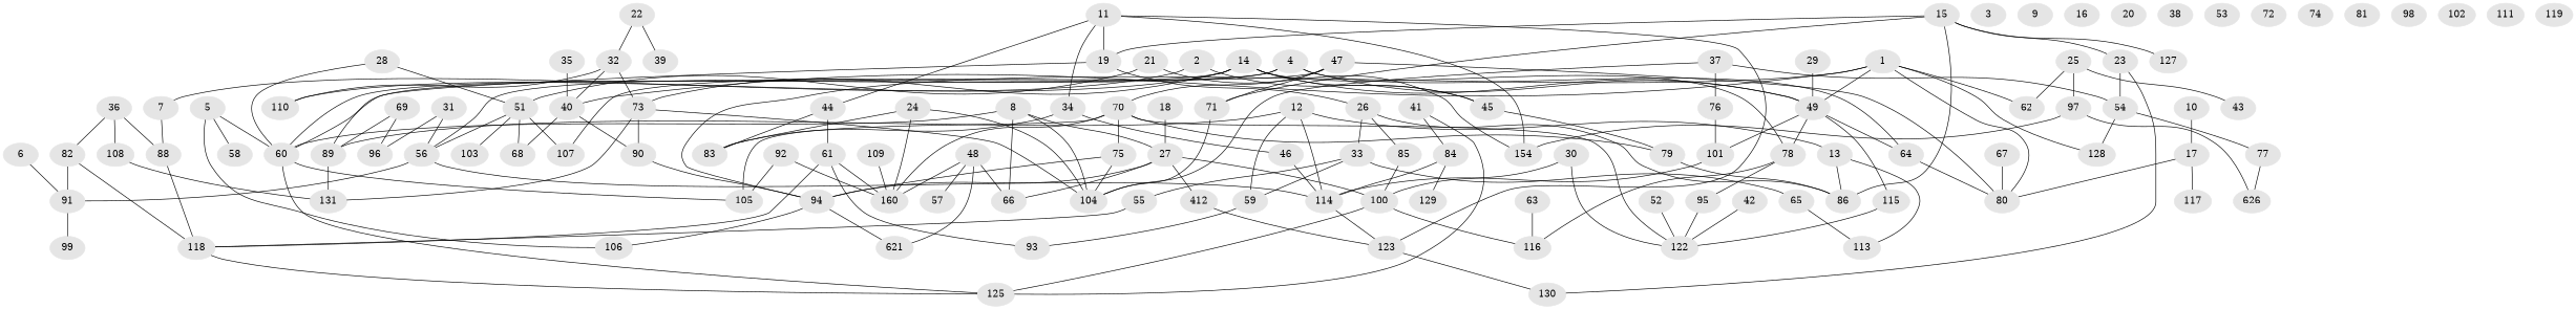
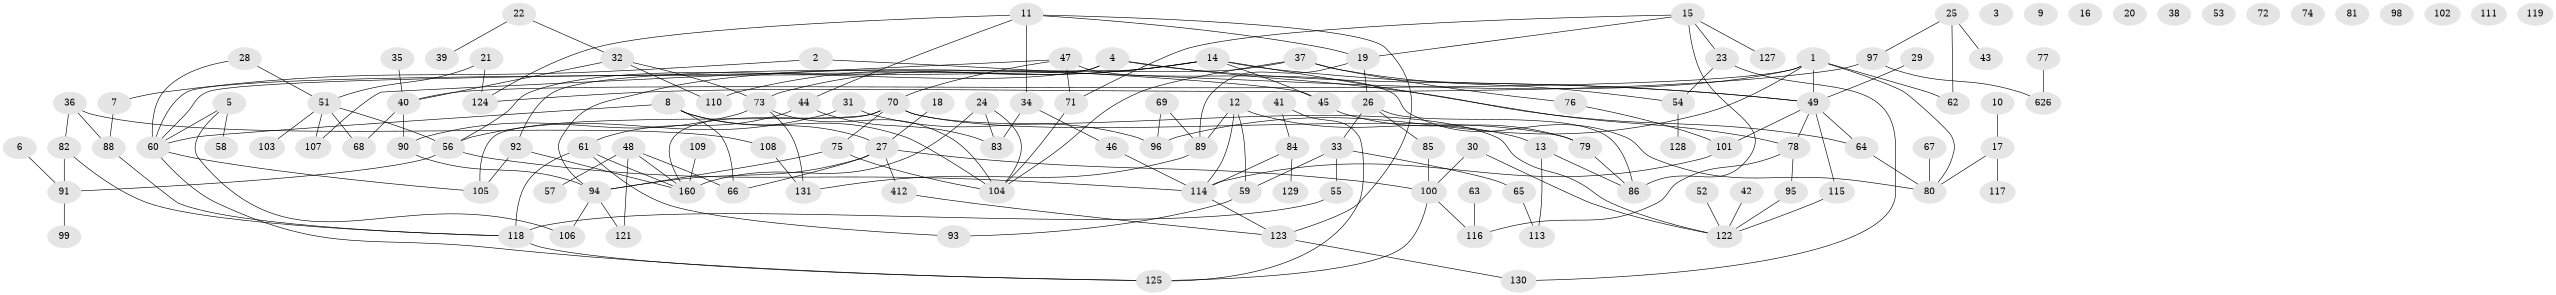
  graph {
    node [color=gray90 style=filled]
    1
    40
    49
    62
    80
    94
    128
    68
    90
    64
    78
    101
    115
    106
-   121 [label=621]
+   121
    2
    7
    45
    88
    79
    3
    4
    56
    60
    91
    114
    125
    105
    5
    58
    6
    99
    118
    8
    27
    66
    104
    100
    n39 [label=412]
    9
    10
    17
    117
    11
    19
    34
    44
    123
-   124 [label=154]
+   124
    89
    26
    83
    46
    61
    130
    12
    13
    59
    86
    113
    93
    131
    14
    73
    110
    116
    95
    15
    23
    71
    127
    54
    16
    18
    33
    85
    20
    21
    51
    107
    103
    22
    32
    39
    77
    24
    n87 [label=160]
    25
    43
    97
    n91 [label=626]
    55
    65
    28
    29
    30
    122
    31
    96
    35
    36
    82
    108
    37
    76
    92
    38
    41
    84
    129
    42
    47
    70
    75
    48
    57
    52
    53
    63
    67
    69
    72
    74
    81
    98
    102
    109
    111
    119
    1 -- 40
    1 -- 49
    1 -- 62
    1 -- 80
    1 -- 94
-   1 -- 128
+   1 -- 96
    40 -- 68
    40 -- 90
    49 -- 64
    49 -- 78
    49 -- 101
    49 -- 115
    94 -- 106
    94 -- 121
    90 -- 94
    64 -- 80
    78 -- 116
    78 -- 95
    101 -- 114
    115 -- 122
    2 -- 7
    2 -- 45
    7 -- 88
    45 -- 79
    88 -- 118
    79 -- 86
    4 -- 49
    4 -- 64
    4 -- 56
    4 -- 60
    56 -- 91
    56 -- 114
    60 -- 125
    60 -- 105
    91 -- 99
    114 -- 123
    5 -- 106
    5 -- 60
    5 -- 58
    6 -- 91
    118 -- 125
    8 -- 60
    8 -- 27
    8 -- 66
    8 -- 104
    27 -- 94
    27 -- 66
    27 -- 100
    27 -- n39
    100 -- 125
    100 -- 116
    n39 -- 123
    10 -- 17
    17 -- 80
    17 -- 117
    11 -- 19
    11 -- 34
    11 -- 44
    11 -- 123
    11 -- 124
    19 -- 89
    19 -- 26
    34 -- 83
    34 -- 46
    44 -- 83
    44 -- 61
    123 -- 130
    89 -- 131
    26 -- 86
    26 -- 33
    26 -- 85
    46 -- 114
    61 -- 118
    61 -- 93
    61 -- n87
    12 -- 114
    12 -- 89
    12 -- 13
    12 -- 59
    13 -- 86
    13 -- 113
    59 -- 93
    14 -- 49
    14 -- 78
    14 -- 45
    14 -- 60
    14 -- 73
    14 -- 110
    73 -- 90
    73 -- 104
    73 -- 131
    95 -- 122
    15 -- 19
    15 -- 86
    15 -- 23
    15 -- 71
    15 -- 127
    23 -- 130
    23 -- 54
    71 -- 104
    54 -- 128
-   54 -- 77
    18 -- 27
    33 -- 59
    33 -- 55
    33 -- 65
    85 -- 100
    21 -- 124
    21 -- 51
    51 -- 68
    51 -- 56
    51 -- 107
    51 -- 103
    22 -- 32
    22 -- 39
    32 -- 40
    32 -- 73
    32 -- 110
    77 -- n91
    24 -- 104
    24 -- 83
    24 -- n87
    25 -- 62
    25 -- 43
    25 -- 97
    97 -- 124
    97 -- n91
    55 -- 118
    65 -- 113
    28 -- 60
    28 -- 51
    29 -- 49
    30 -- 100
    30 -- 122
    31 -- 56
    31 -- 96
    35 -- 40
    36 -- 88
    36 -- 82
    36 -- 108
    82 -- 91
    82 -- 118
    108 -- 131
    37 -- 104
    37 -- 54
    37 -- 76
+   37 -- 92
    76 -- 101
    92 -- 105
    92 -- n87
    41 -- 125
    41 -- 84
    84 -- 114
    84 -- 129
    42 -- 122
    47 -- 80
    47 -- 71
    47 -- 107
    47 -- 70
    70 -- 79
    70 -- 105
    70 -- n87
    70 -- 122
    70 -- 75
    75 -- 94
    75 -- 104
    48 -- 121
    48 -- 66
    48 -- n87
    48 -- 57
    52 -- 122
    63 -- 116
    67 -- 80
    69 -- 89
    69 -- 96
    109 -- n87
  }
